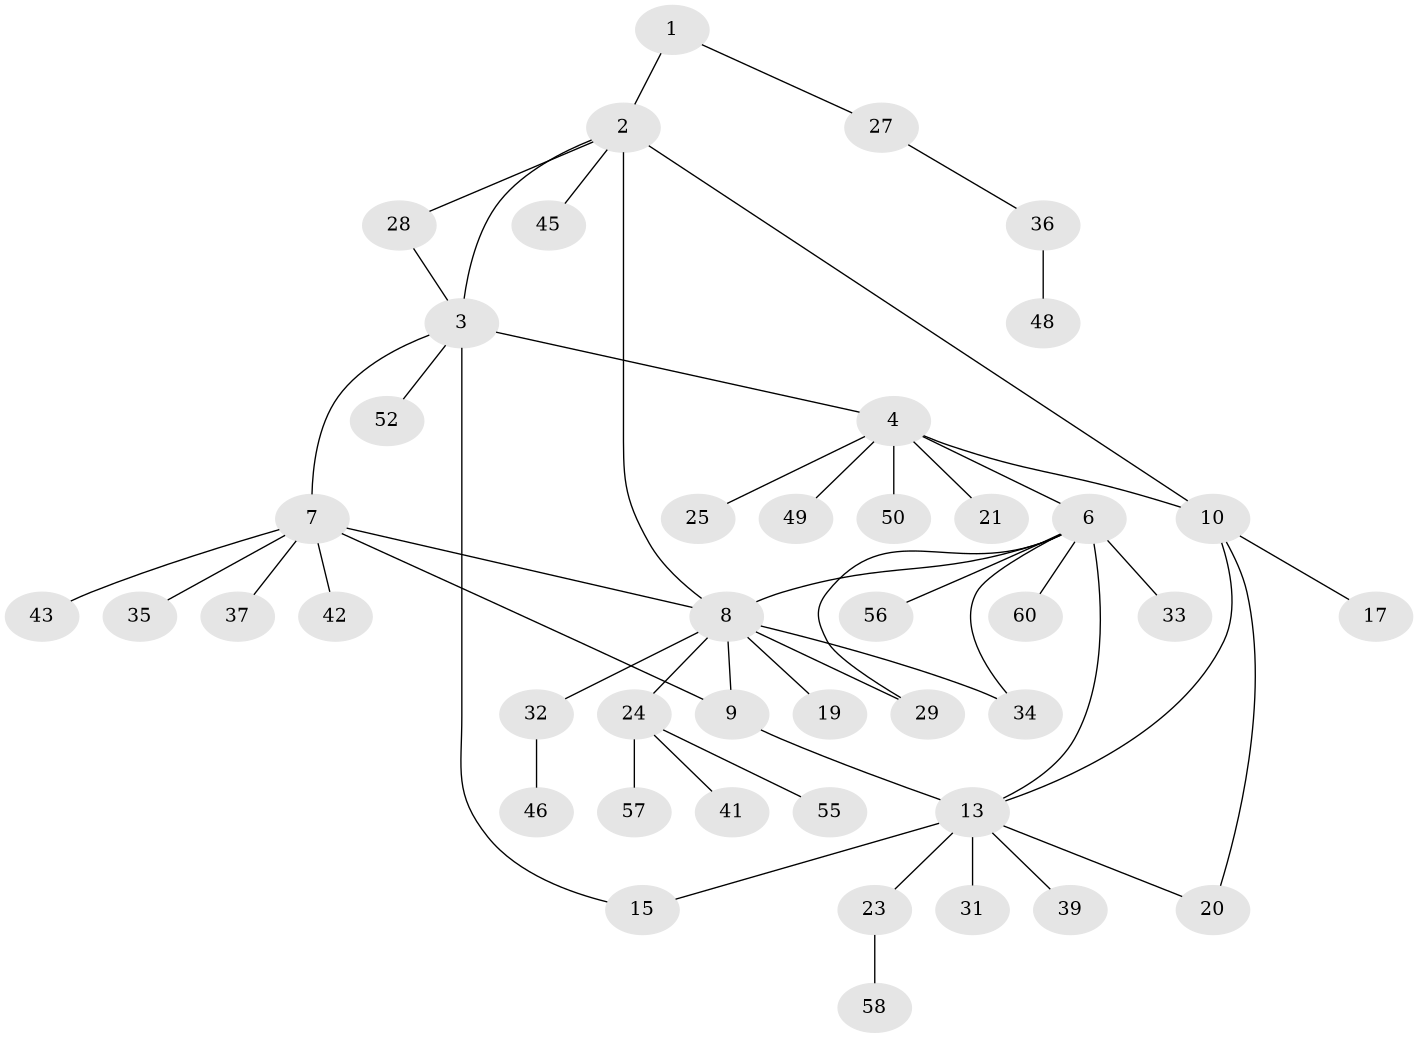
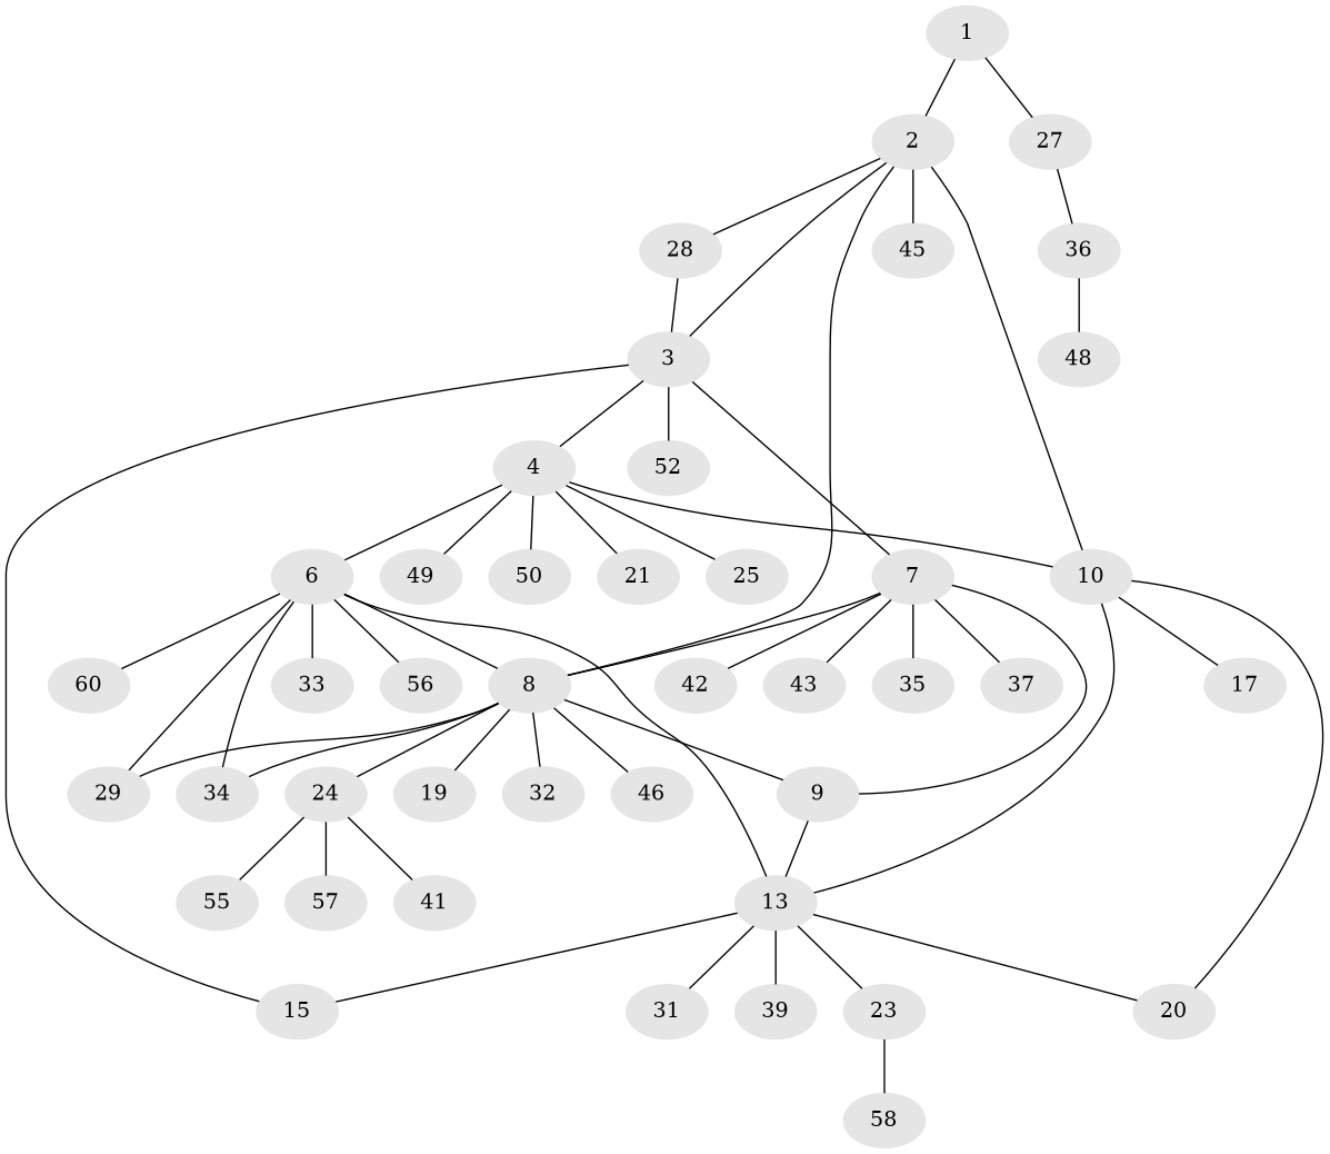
  graph {
    node [color=gray90 style=filled]
    2 [super="+11"]
    3 [super="+38"]
    8 [super="+22"]
    10 [super="+12"]
    28
    45
    1
    27
    4 [super="+5"]
    7 [super="+16"]
    15 [super="+48"]
    52
    36
    29
    34 [super="+53"]
    9 [super="+30"]
    19
    24 [super="+26"]
    32
    46
    13 [super="+14"]
    17 [super="+51"]
    20 [super="+54"]
    6 [super="+18"]
    21
    25
    49
    50
    35
    37
    42
    43 [super="+59"]
    33
    56
    60
    23 [super="+40"]
    31
    39
    41
    55
    57
    58
    n43 [label=48 super="+47"]
    2 -- 3
    2 -- 8
    2 -- 10 [weight=2]
    2 -- 28
    2 -- 45
    3 -- 4
    3 -- 7
    3 -- 15 [weight=2]
    3 -- 52
    8 -- 29
    8 -- 34
    8 -- 9
    8 -- 19
    8 -- 24
    8 -- 32
-   32 -- 46
+   8 -- 46
    10 -- 13
    10 -- 17
    10 -- 20
    28 -- 3
    1 -- 2
    1 -- 27
    27 -- 36
    4 -- 10
    4 -- 6 [weight=2]
    4 -- 21
    4 -- 25
    4 -- 49
    4 -- 50
    7 -- 8
    7 -- 9
    7 -- 35
    7 -- 37
    7 -- 42
    7 -- 43
    36 -- n43
    9 -- 13
    24 -- 41
    24 -- 55
    24 -- 57
    13 -- 15 [weight=2]
    13 -- 20
    13 -- 23
    13 -- 31
    13 -- 39
    6 -- 8
    6 -- 29
    6 -- 34
    6 -- 13
    6 -- 33
    6 -- 56
    6 -- 60
    23 -- 58
  }
